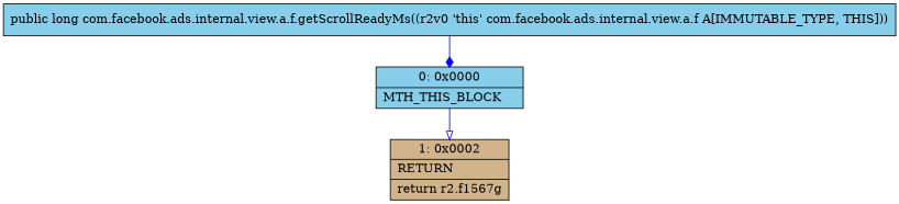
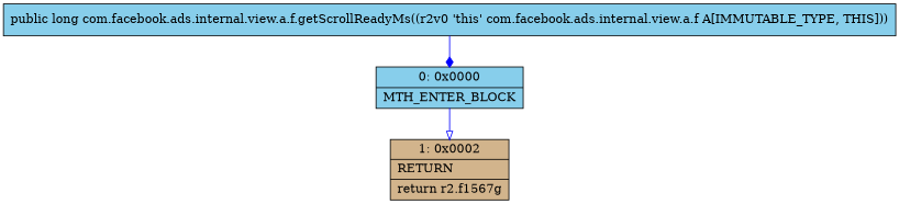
  digraph {
    node [shape=record style=filled fillcolor=skyblue]
    edge [color=blue]
-   n1 [label="{0\:\ 0x0000|MTH_THIS_BLOCK\l}"]
+   n1 [label="{0\:\ 0x0000|MTH_ENTER_BLOCK\l}"]
    n2 [label="{1\:\ 0x0002|RETURN\l|return r2.f1567g\l}" fillcolor=tan]
    n3 [label="{public long com.facebook.ads.internal.view.a.f.getScrollReadyMs((r2v0 'this' com.facebook.ads.internal.view.a.f A[IMMUTABLE_TYPE, THIS])) }"]
    n1 -> n2 [arrowhead=onormal]
    n3 -> n1 [arrowhead=diamond]
  }
